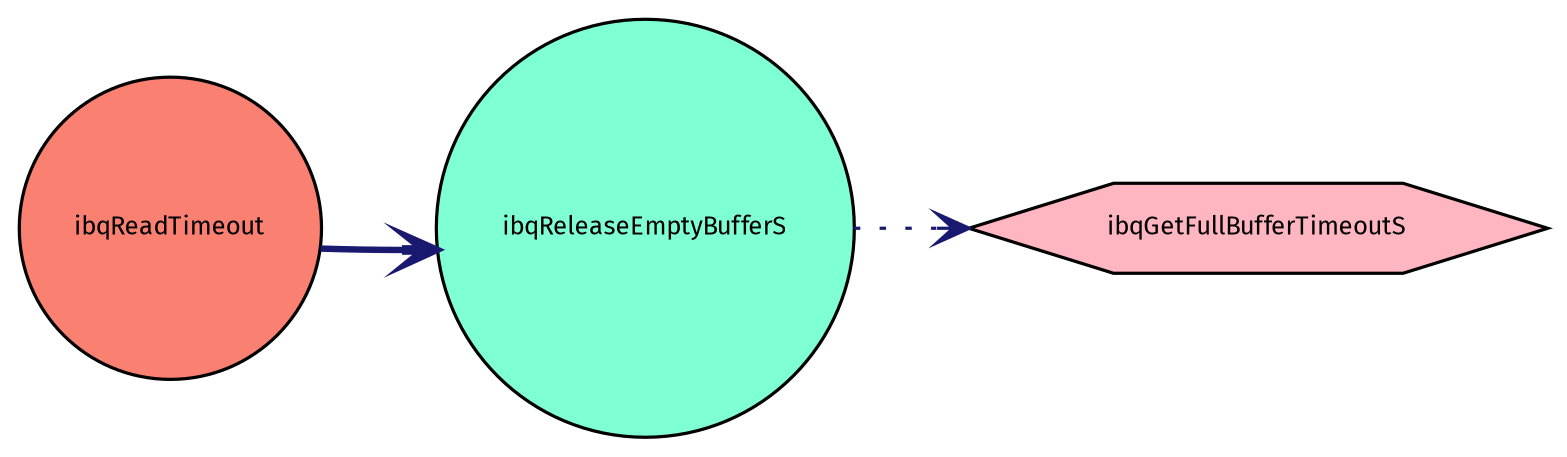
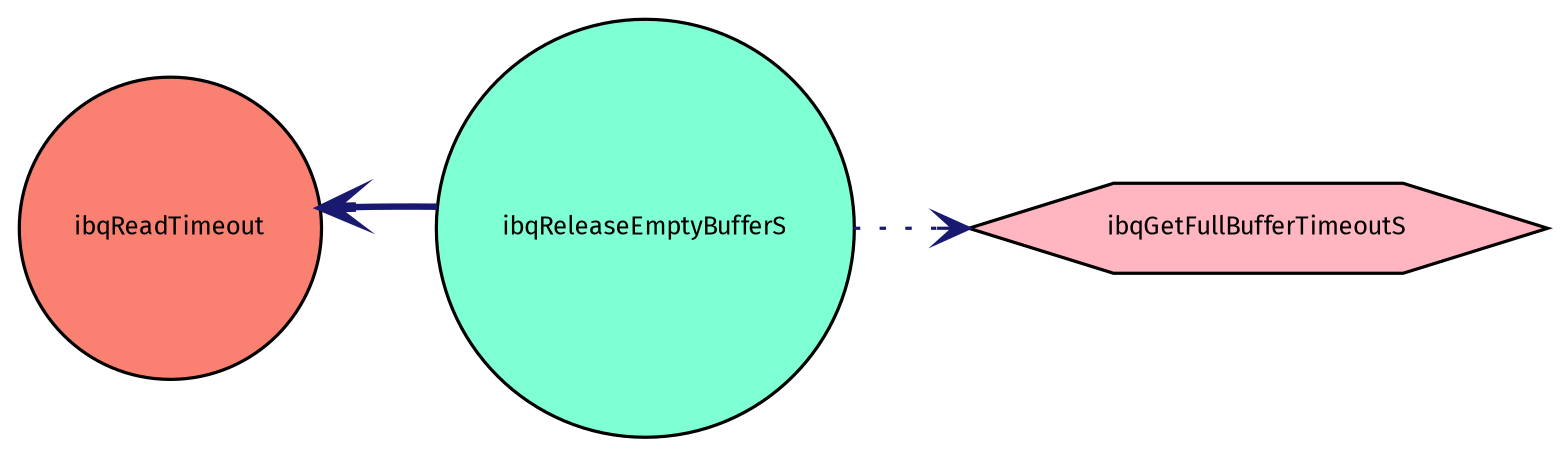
  digraph {
    fontname="Fira Sans"
    rankdir=LR
    node [color=black fontname="Fira Sans" fontsize=8 shape=circle style=filled]
    edge [arrowhead=vee color=midnightblue fontname="Fira Sans" fontsize=8 labelfontname=Helvetica labelfontsize=8]
    n1 [fillcolor=salmon fontcolor=black height=0.2 label=ibqReadTimeout width=0.4]
    n2 [fillcolor=aquamarine height=0.2 label=ibqReleaseEmptyBufferS width=0.4]
    n3 [fillcolor=lightpink height=0.2 label=ibqGetFullBufferTimeoutS shape=hexagon width=0.4]
-   n1 -> n2 [style=bold]
+   n2 -> n1 [style=bold]
    n2 -> n3 [style=dotted]
  }
